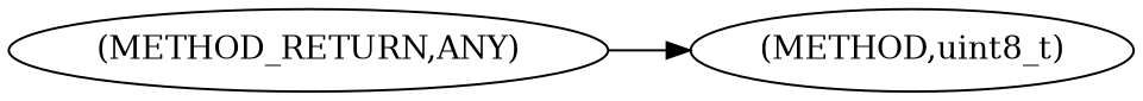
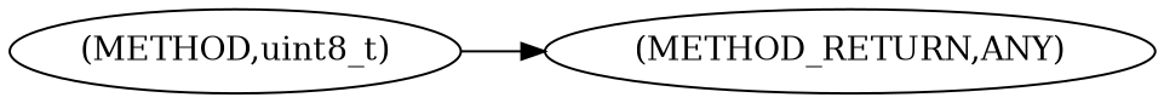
  digraph {
    rankdir=LR
    n1 [label=<(METHOD,uint8_t)>]
    n2 [label=<(METHOD_RETURN,ANY)>]
-   n2 -> n1
+   n1 -> n2
  }
